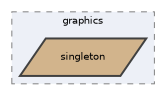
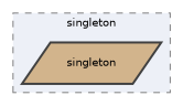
  digraph {
    compound=true
    rankdir=LR
    n1 [color=grey25 fillcolor=tan fontname=Helvetica fontsize=10 height=0.2 label=singleton shape=parallelogram style="filled,bold" width=0.4]
    subgraph cluster_1 {
      bgcolor="#edf0f7"
      fontname=Helvetica
      fontsize=10
-     label=graphics
+     label=singleton
      pencolor=grey50
      style="filled,dashed"
      n1
    }
  }
